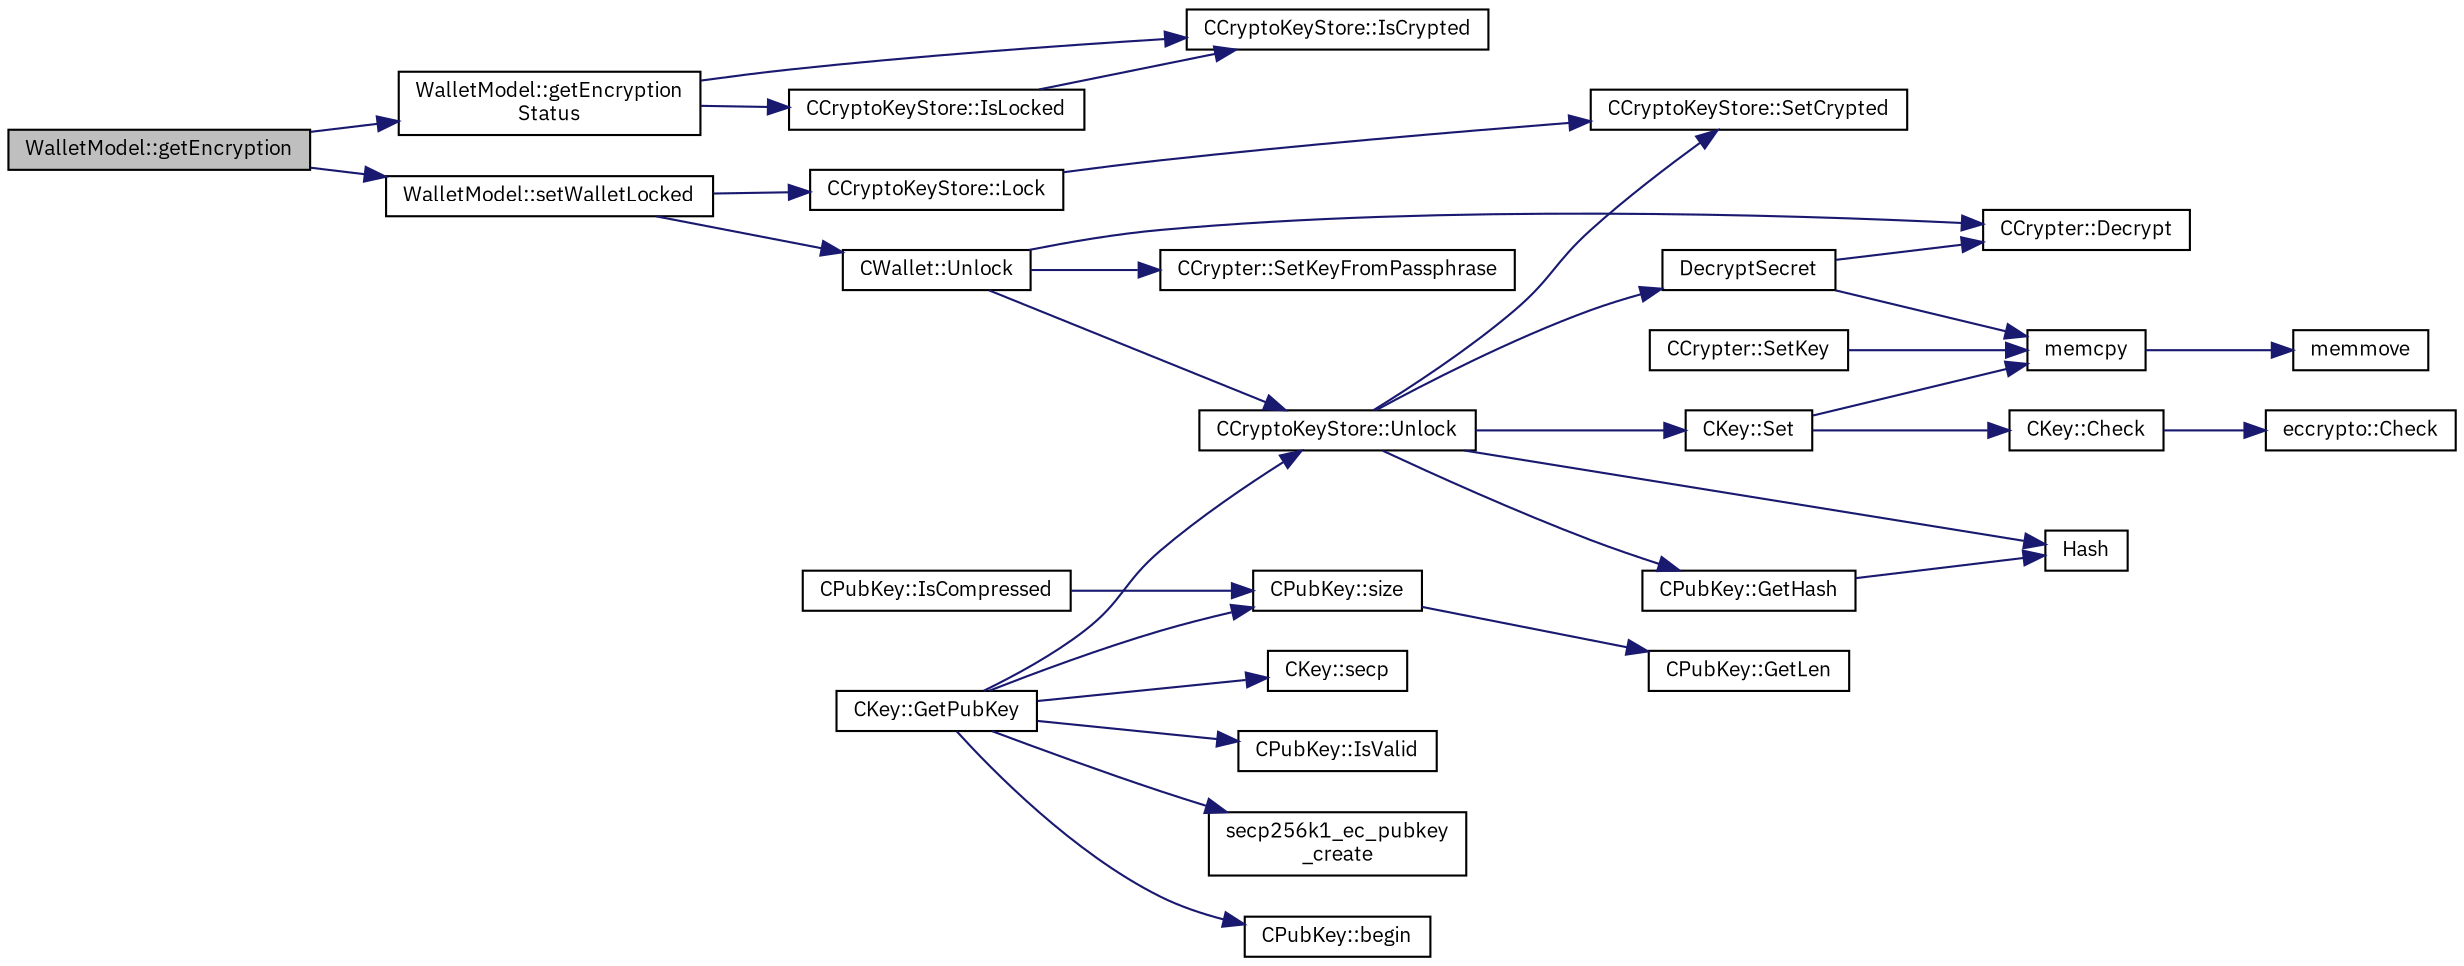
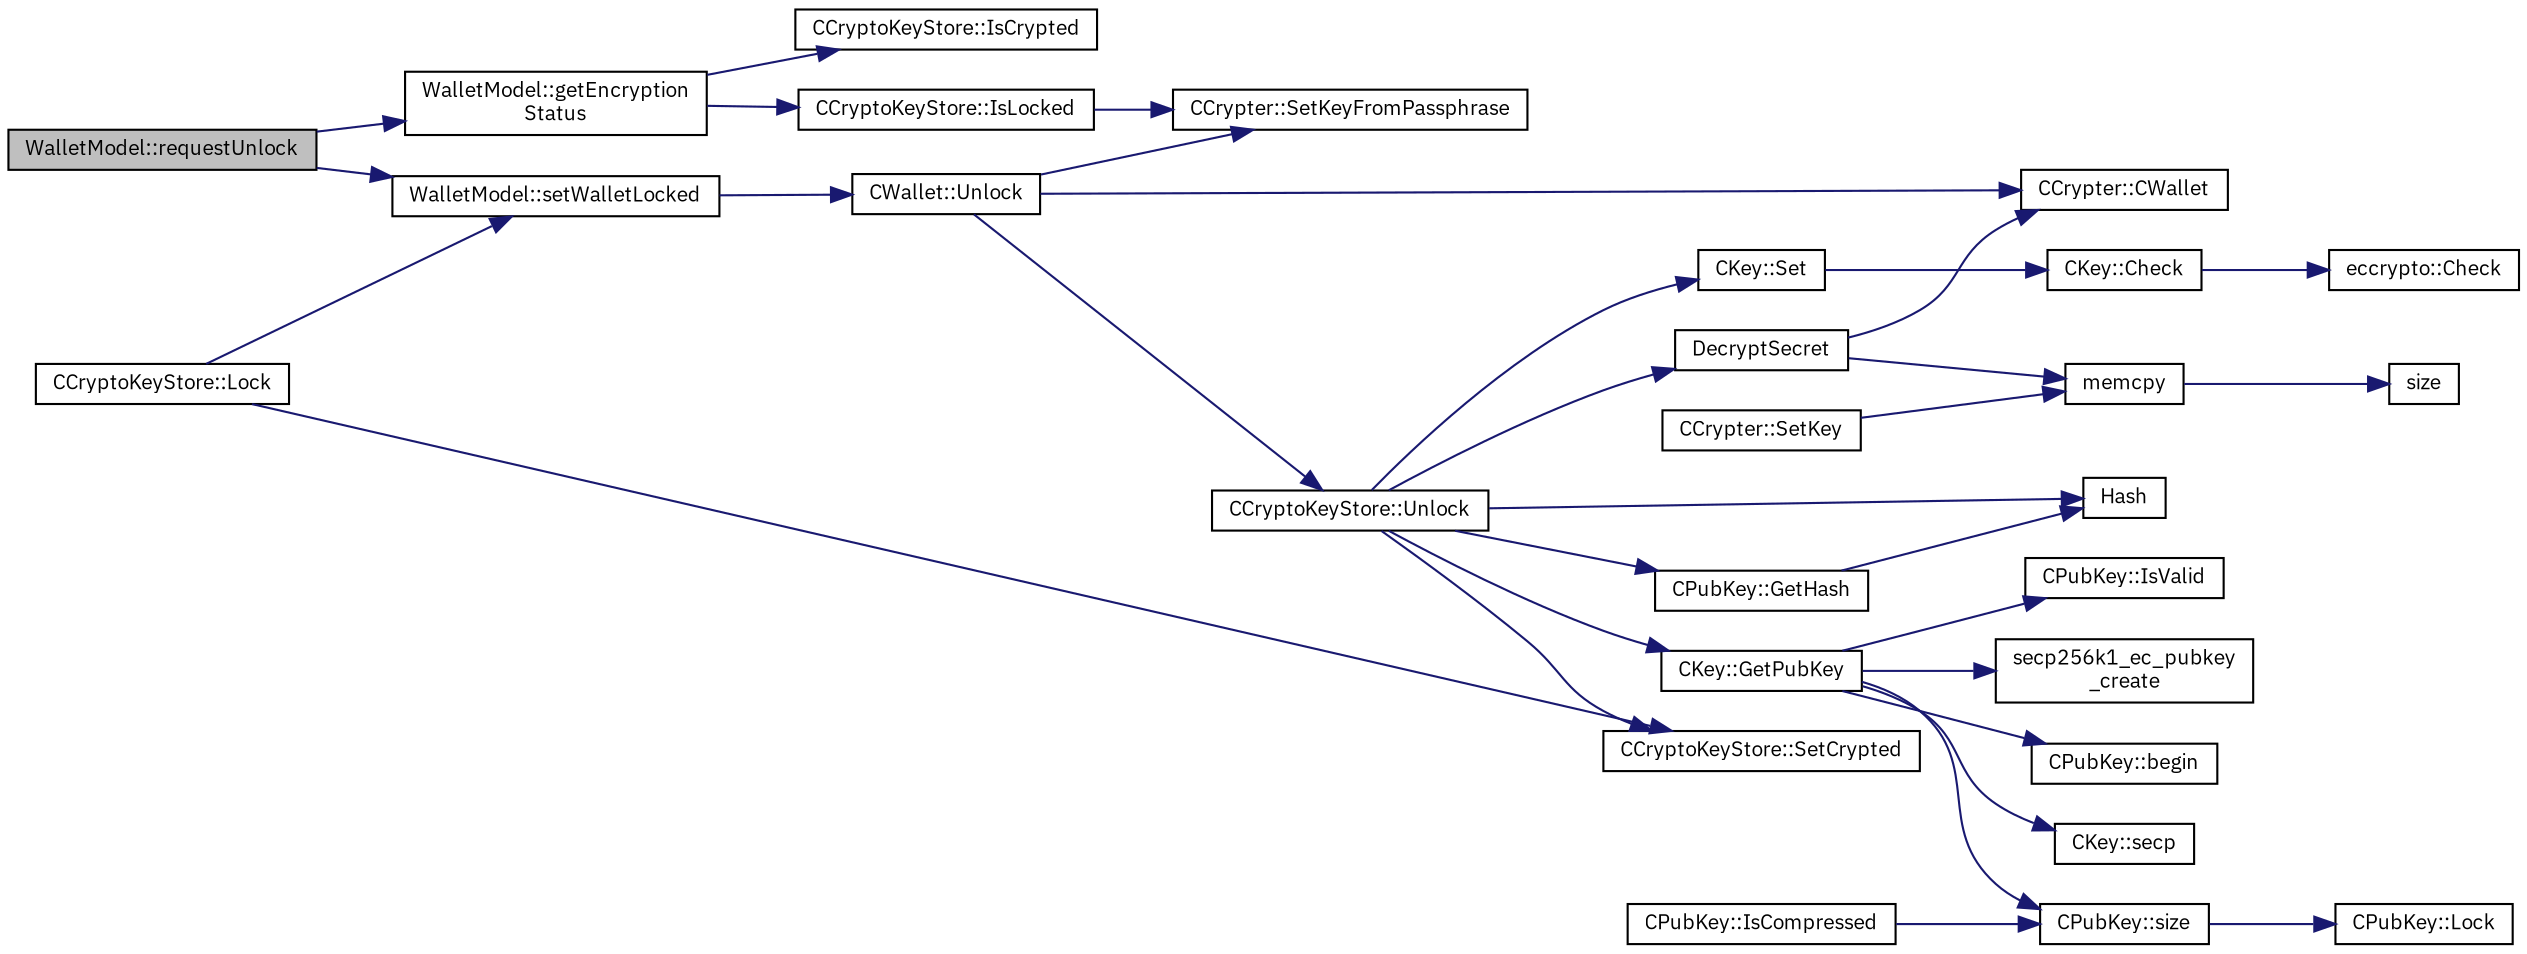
  digraph {
    fontname="IBM Plex Sans"
    rankdir=LR
    node [color=black fillcolor=white fontname="IBM Plex Sans" fontsize=10 shape=record style=filled]
    edge [color=midnightblue fontname="IBM Plex Sans" fontsize=10 labelfontname=Helvetica labelfontsize=10 style=solid]
-   n1 [fillcolor=grey75 fontcolor=black height=0.2 label="WalletModel::getEncryption" width=0.4]
+   n1 [fillcolor=grey75 fontcolor=black height=0.2 label="WalletModel::requestUnlock" width=0.4]
    n2 [height=0.2 label="WalletModel::getEncryption\lStatus" width=0.4]
    n3 [height=0.2 label="WalletModel::setWalletLocked" width=0.4]
    n4 [height=0.2 label="CCryptoKeyStore::IsCrypted" width=0.4]
    n5 [height=0.2 label="CCryptoKeyStore::IsLocked" width=0.4]
    n6 [height=0.2 label="CCryptoKeyStore::Lock" width=0.4]
    n7 [height=0.2 label="CWallet::Unlock" width=0.4]
    n8 [height=0.2 label="CCryptoKeyStore::SetCrypted" width=0.4]
    n9 [height=0.2 label="CCrypter::SetKeyFromPassphrase" width=0.4]
-   n10 [height=0.2 label="CCrypter::Decrypt" width=0.4]
+   n10 [height=0.2 label="CCrypter::CWallet" width=0.4]
    n11 [height=0.2 label="CCryptoKeyStore::Unlock" width=0.4]
    n12 [height=0.2 label=DecryptSecret width=0.4]
    n13 [height=0.2 label="CPubKey::GetHash" width=0.4]
    n14 [height=0.2 label="CKey::Set" width=0.4]
    n15 [height=0.2 label="CKey::GetPubKey" width=0.4]
    n16 [height=0.2 label=Hash width=0.4]
    n17 [height=0.2 label=memcpy width=0.4]
    n18 [height=0.2 label="CKey::Check" width=0.4]
    n19 [height=0.2 label="CPubKey::IsCompressed" width=0.4]
    n20 [height=0.2 label="CPubKey::size" width=0.4]
    n21 [height=0.2 label="secp256k1_ec_pubkey\l_create" width=0.4]
    n22 [height=0.2 label="CPubKey::begin" width=0.4]
    n23 [height=0.2 label="CKey::secp" width=0.4]
    n24 [height=0.2 label="CPubKey::IsValid" width=0.4]
-   n25 [height=0.2 label=memmove width=0.4]
+   n25 [height=0.2 label=size width=0.4]
    n26 [height=0.2 label="CCrypter::SetKey" width=0.4]
-   n27 [height=0.2 label="CPubKey::GetLen" width=0.4]
+   n27 [height=0.2 label="CPubKey::Lock" width=0.4]
    n28 [height=0.2 label="eccrypto::Check" width=0.4]
    n1 -> n2
    n1 -> n3
    n2 -> n4
    n2 -> n5
-   n3 -> n6
+   n6 -> n3
    n3 -> n7
-   n5 -> n4
+   n5 -> n9
    n6 -> n8
    n7 -> n9
    n7 -> n10
    n7 -> n11
    n11 -> n8
    n11 -> n12
    n11 -> n13
    n11 -> n14
-   n15 -> n11
+   n11 -> n15
    n11 -> n16
    n12 -> n10
    n12 -> n17
    n13 -> n16
-   n14 -> n17
    n14 -> n18
    n15 -> n20
    n15 -> n21
    n15 -> n22
    n15 -> n23
    n15 -> n24
    n17 -> n25
    n18 -> n28
    n19 -> n20
    n20 -> n27
    n26 -> n17
  }
